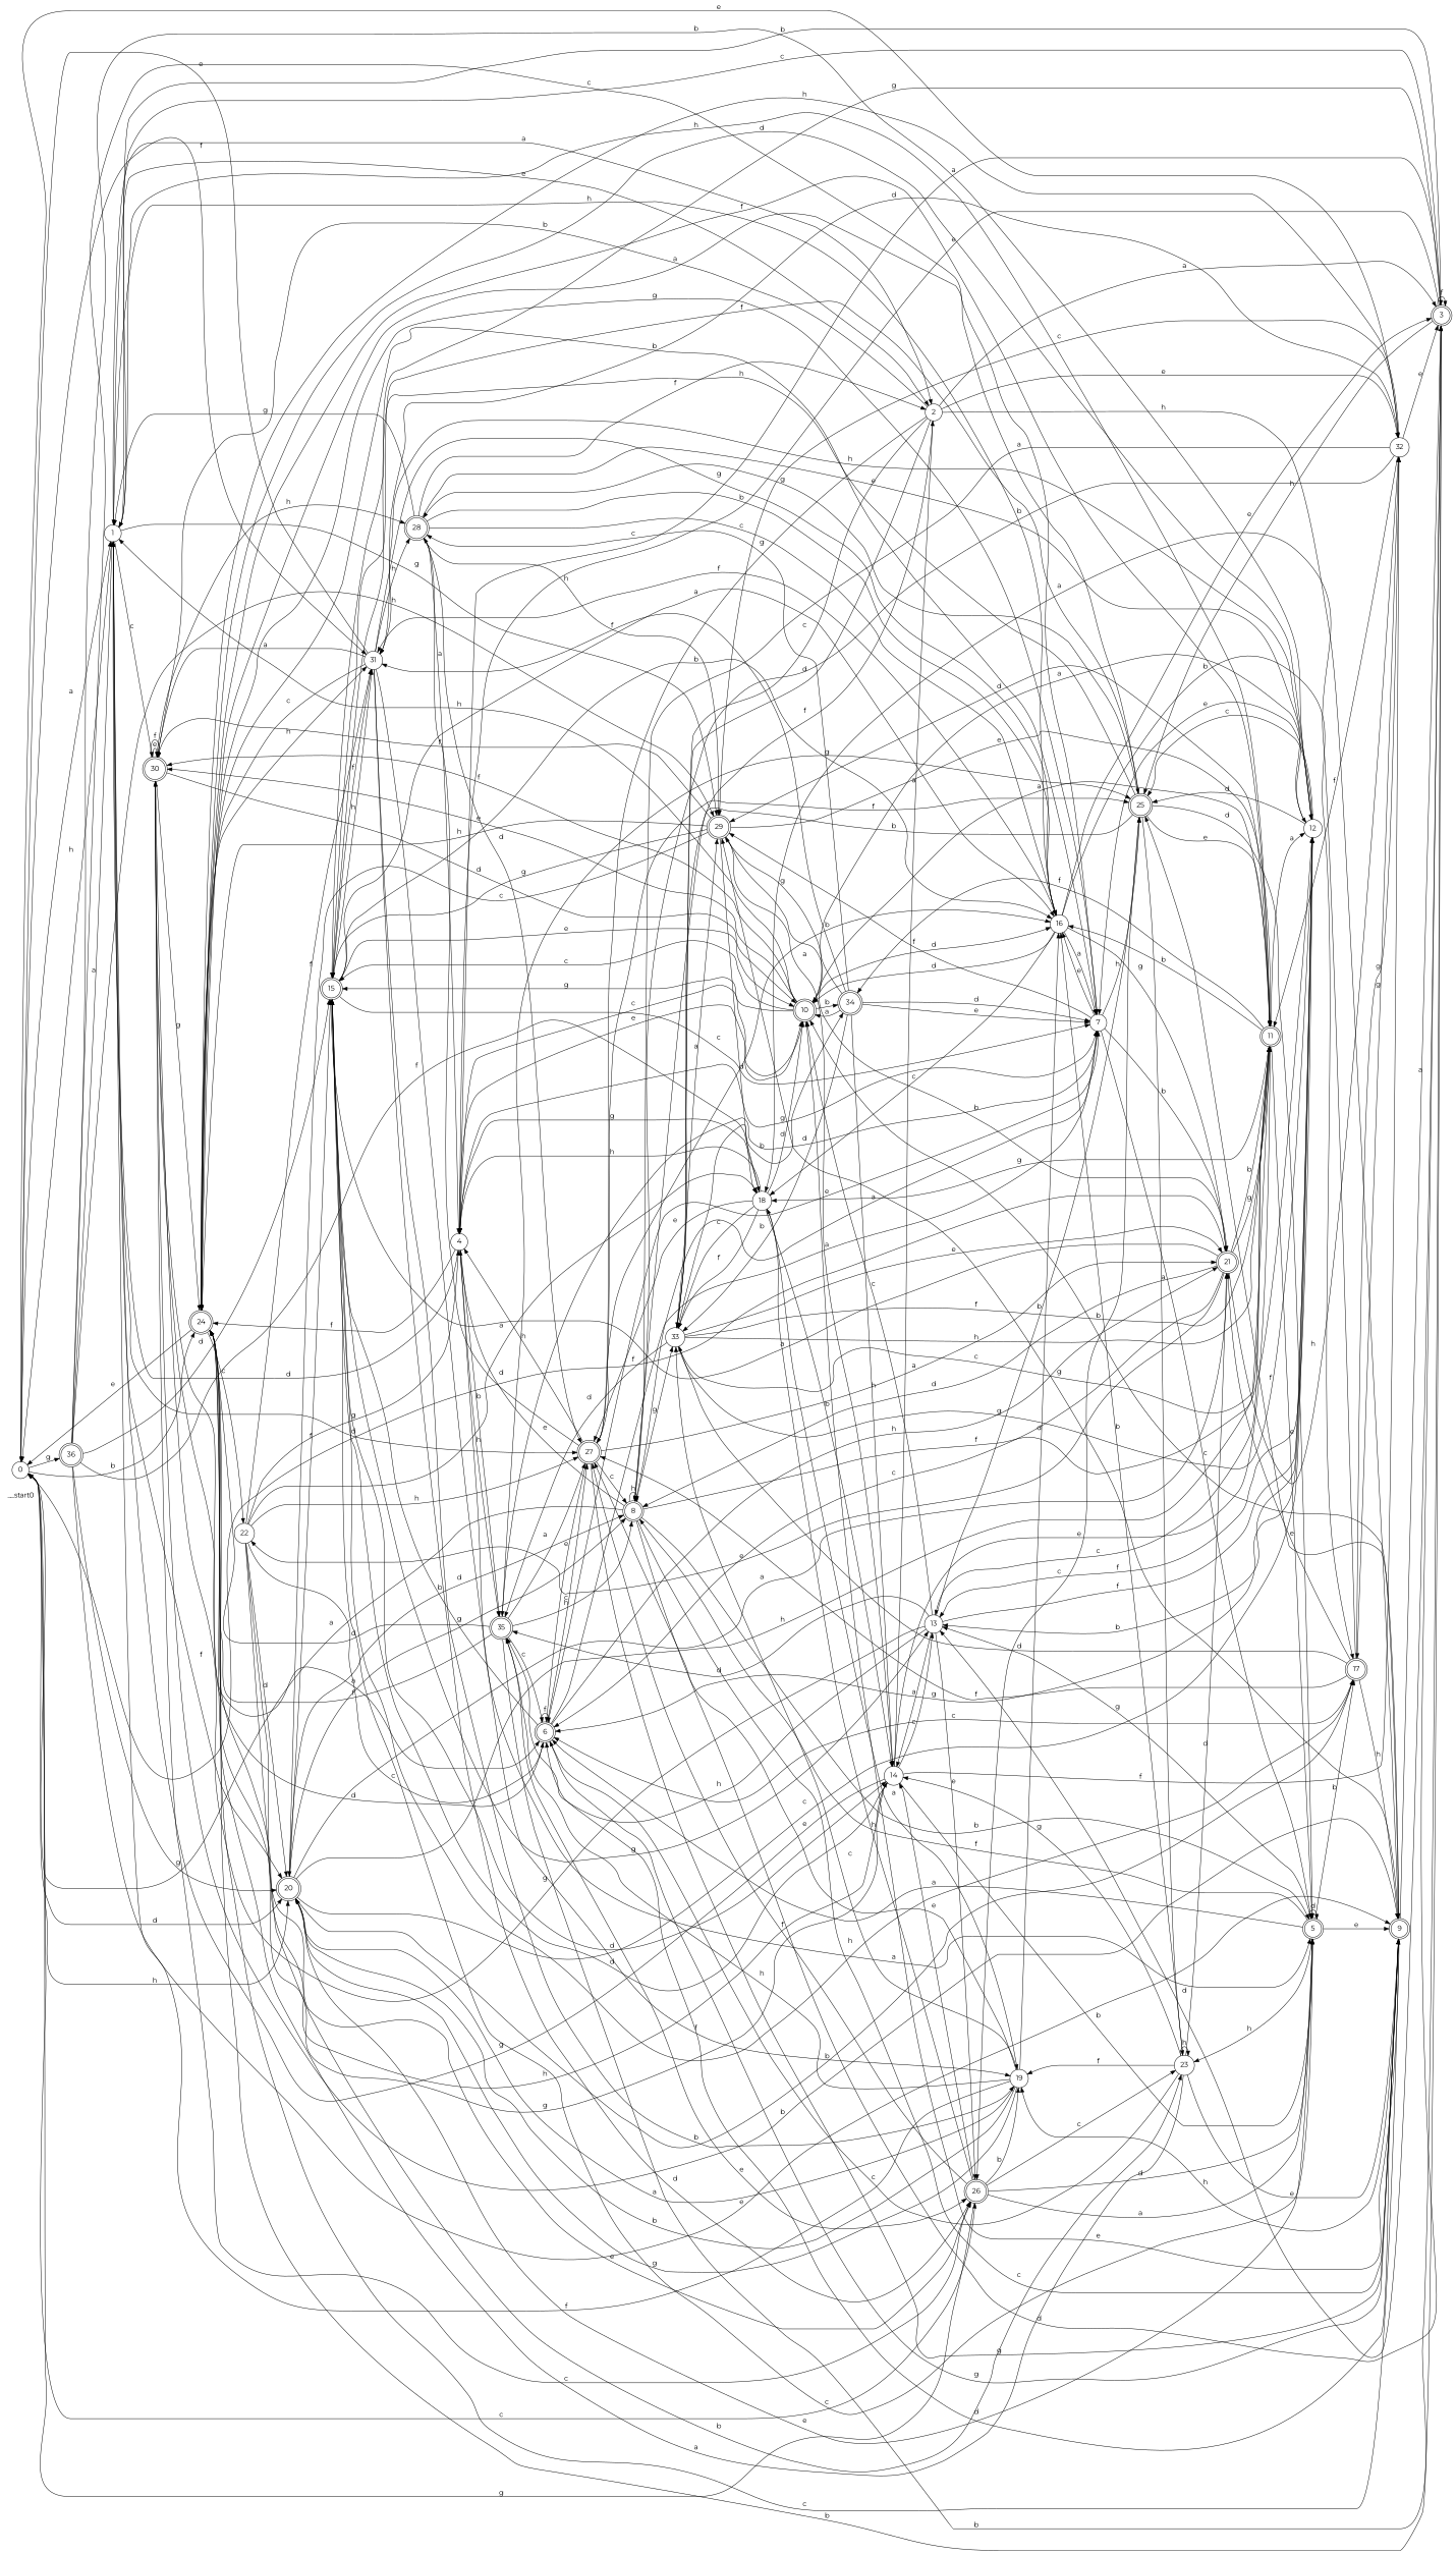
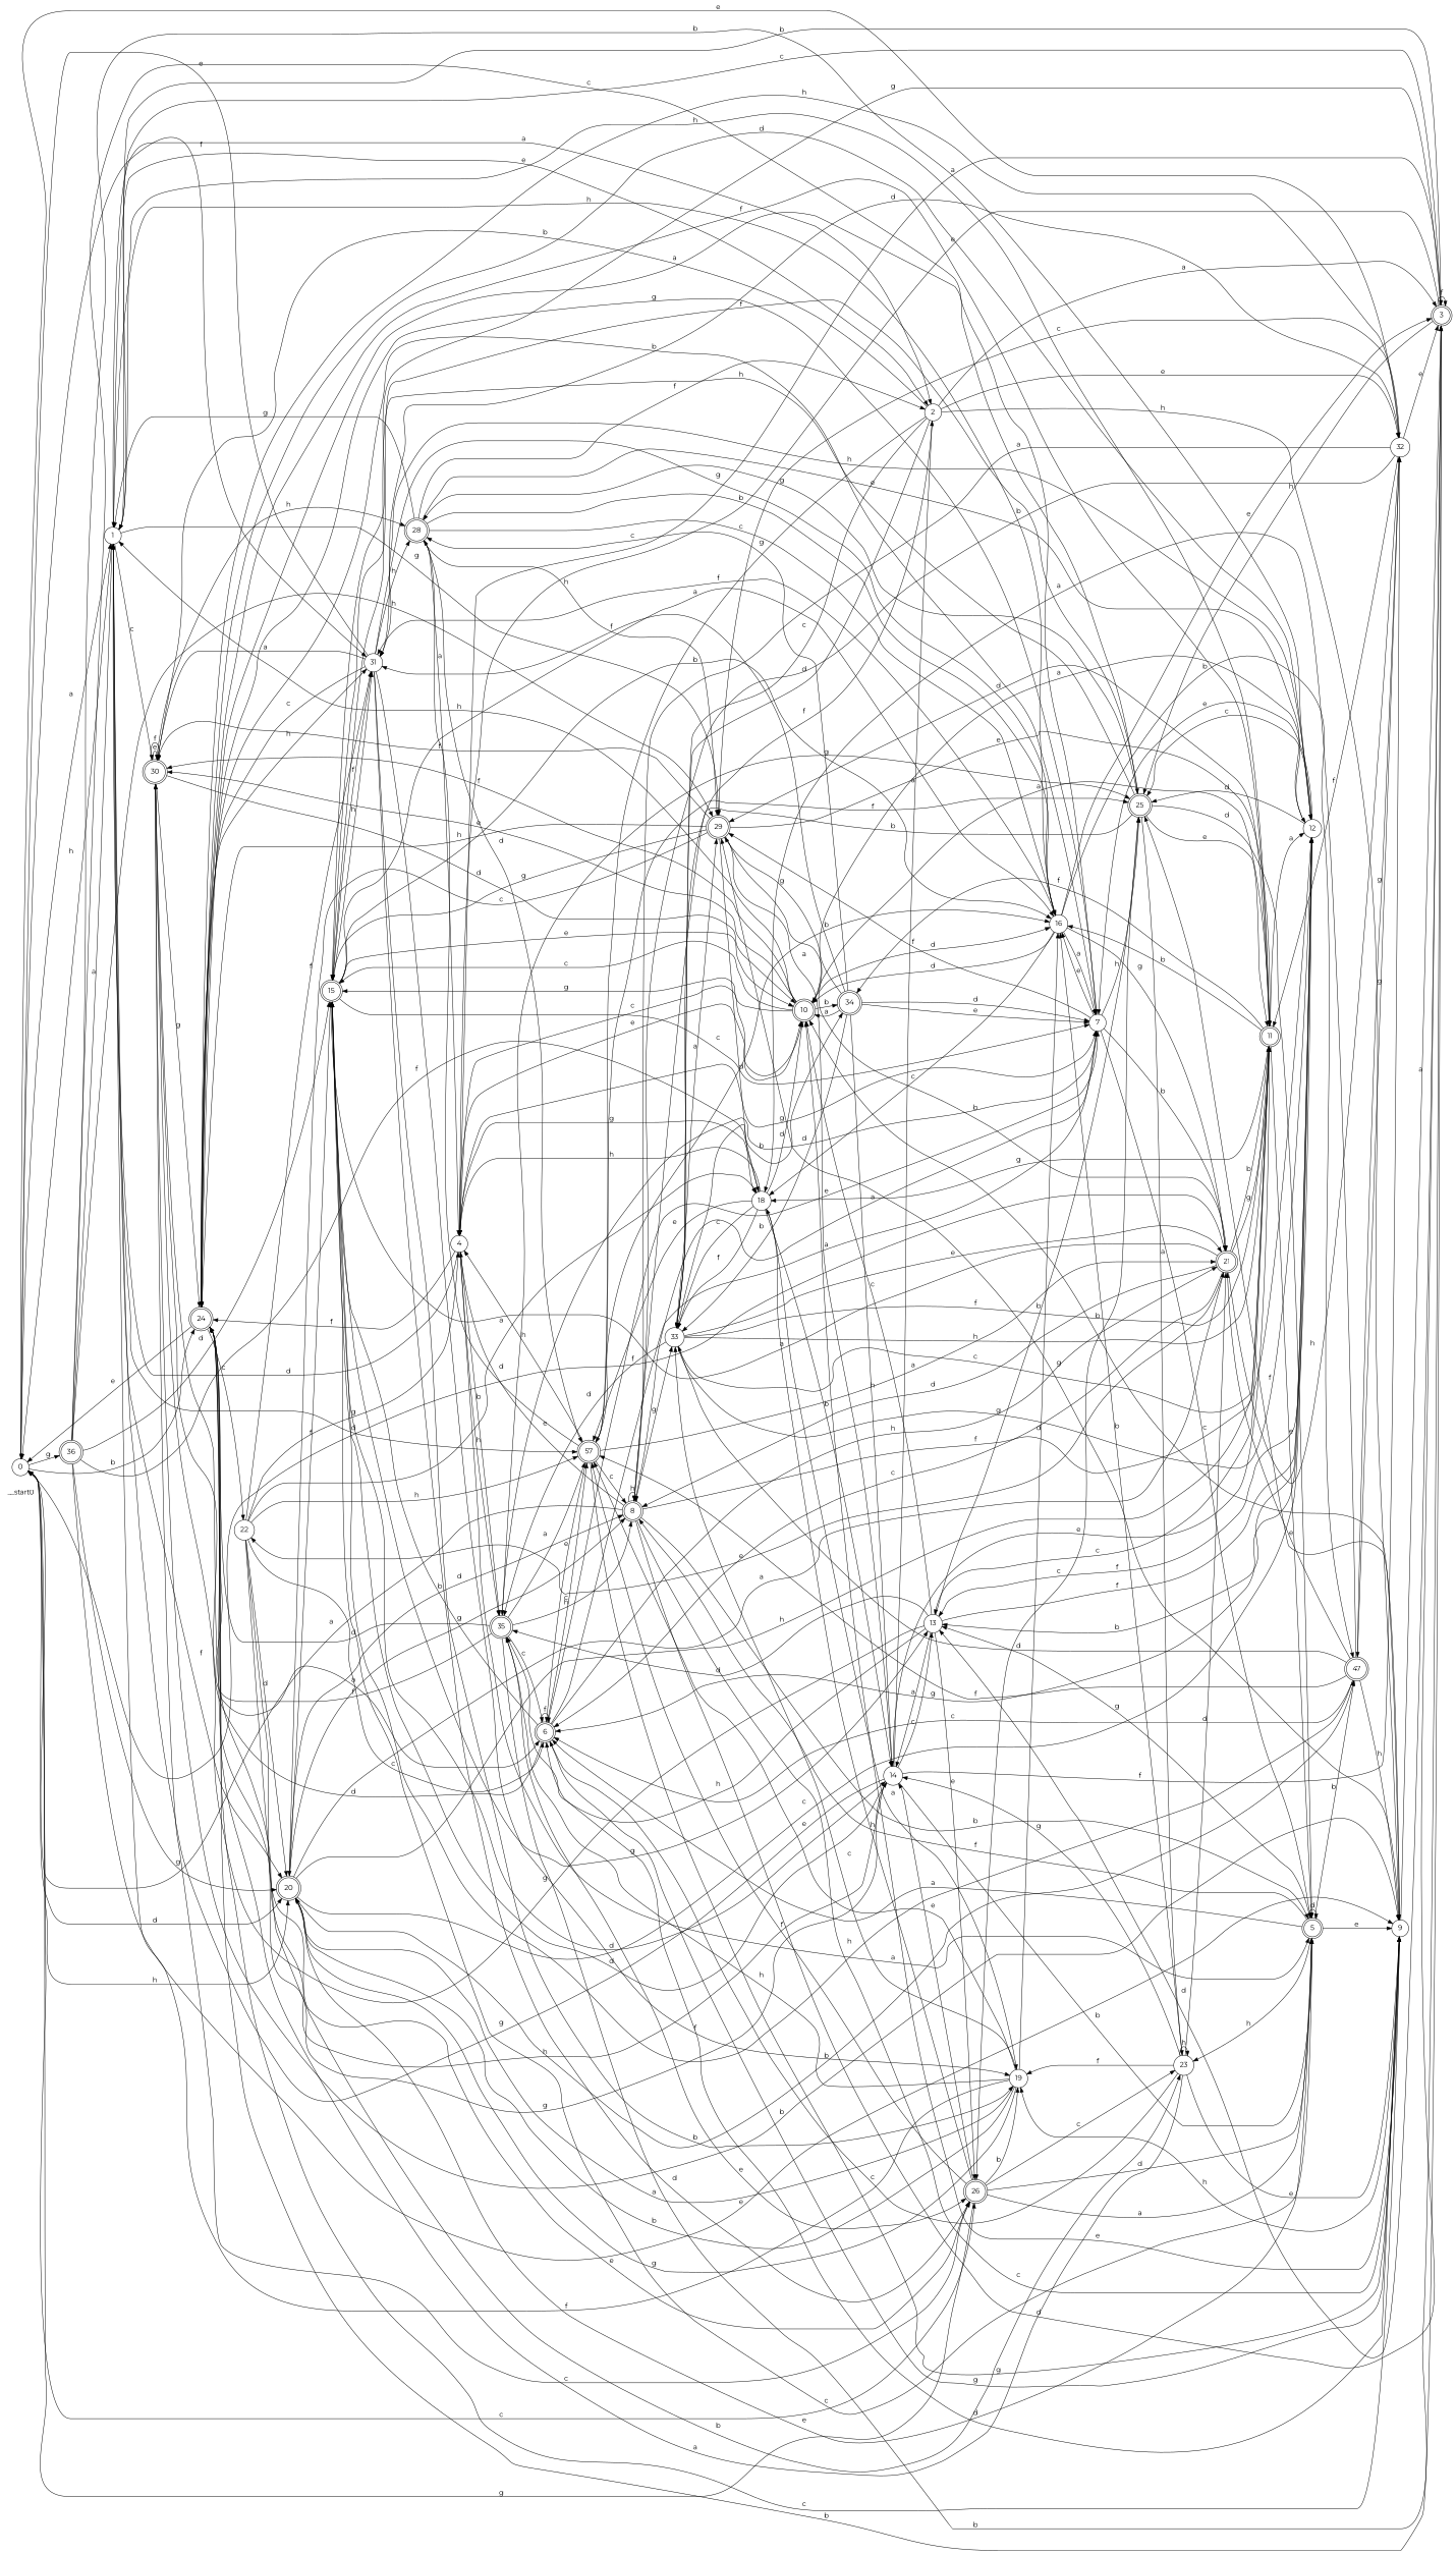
  digraph {
    fontname=Montserrat
    rankdir=LR
    node [fontname=Montserrat shape=doublecircle color=black fillcolor=white style="rounded,filled"]
    edge [fontname=Montserrat]
    __start0 [shape=none color="" fillcolor="" style=""]
    n2 [label=0 shape=circle style=filled]
    n3 [label=1 shape=circle style=filled]
    n4 [label=20]
    n5 [label=24]
    n6 [label=26]
    n7 [label=31 shape=circle style=filled]
    n8 [label=32 shape=circle style=filled]
    n9 [label=36]
    n10 [label=2 shape=circle style=filled]
    n11 [label=3]
-   n12 [label=27]
+   n12 [label=57]
    n13 [label=29]
    n14 [label=30]
    n15 [label=15]
    n16 [label=5]
    n17 [label=8]
-   n18 [label=17]
+   n18 [label=47]
    n19 [label=21]
    n20 [label=12 shape=circle style=filled]
    n21 [label=11]
    n22 [label=25]
    n23 [label=7 shape=circle style=filled]
    n24 [label=14 shape=circle style=filled]
    n25 [label=22 shape=circle style=filled]
    n26 [label=23 shape=circle style=filled]
    n27 [label=19 shape=circle style=filled]
    n28 [label=18 shape=circle style=filled]
    n29 [label=16 shape=circle style=filled]
    n30 [label=28]
-   n31 [label=9]
+   n31 [label=9 shape=circle]
    n32 [label=33 shape=circle style=filled]
    n33 [label=4 shape=circle style=filled]
    n34 [label=13 shape=circle style=filled]
    n35 [label=6]
    n36 [label=10]
    n37 [label=35]
    n38 [label=34]
    n2 -> n3 [label=a]
    n2 -> n4 [label=d]
    n2 -> n4 [label=h]
    n2 -> n5 [label=b]
    n2 -> n6 [label=c]
    n2 -> n7 [label=f]
    n2 -> n8 [label=e]
    n2 -> n9 [label=g]
    n3 -> n2 [label=h]
    n3 -> n4 [label=f]
    n3 -> n10 [label=a]
    n3 -> n10 [label=e]
    n3 -> n11 [label=b]
    n3 -> n12 [label=d]
    n3 -> n13 [label=g]
    n3 -> n14 [label=c]
    n4 -> n15 [label=f]
    n4 -> n16 [label=e]
    n4 -> n17 [label=d]
    n4 -> n17 [label=g]
    n4 -> n18 [label=b]
    n4 -> n19 [label=a]
    n4 -> n20 [label=c]
    n4 -> n21 [label=h]
    n5 -> n2 [label=e]
    n5 -> n7 [label=h]
    n5 -> n20 [label=d]
    n5 -> n21 [label=f]
    n5 -> n22 [label=a]
    n5 -> n23 [label=b]
    n5 -> n24 [label=g]
    n5 -> n25 [label=c]
    n6 -> n2 [label=g]
    n6 -> n12 [label=f]
    n6 -> n16 [label=a]
    n6 -> n16 [label=d]
    n6 -> n24 [label=e]
    n6 -> n26 [label=c]
    n6 -> n27 [label=b]
    n6 -> n28 [label=h]
    n7 -> n2 [label=e]
    n7 -> n5 [label=c]
    n7 -> n6 [label=d]
    n7 -> n14 [label=a]
    n7 -> n27 [label=b]
    n7 -> n27 [label=f]
    n7 -> n29 [label=g]
    n7 -> n30 [label=h]
    n8 -> n5 [label=h]
    n8 -> n7 [label=d]
    n8 -> n11 [label=e]
    n8 -> n13 [label=c]
    n8 -> n17 [label=a]
    n8 -> n17 [label=b]
    n8 -> n18 [label=g]
    n8 -> n21 [label=f]
    n9 -> n3 [label=a]
    n9 -> n4 [label=g]
    n9 -> n13 [label=h]
    n9 -> n15 [label=d]
    n9 -> n20 [label=b]
    n9 -> n23 [label=c]
    n9 -> n28 [label=f]
    n9 -> n31 [label=e]
    n10 -> n8 [label=e]
    n10 -> n11 [label=a]
    n10 -> n12 [label=g]
    n10 -> n14 [label=b]
    n10 -> n31 [label=h]
    n10 -> n32 [label=c]
    n10 -> n32 [label=d]
    n10 -> n32 [label=f]
    n11 -> n3 [label=c]
    n11 -> n5 [label=b]
    n11 -> n11 [label=f]
    n11 -> n15 [label=g]
    n11 -> n22 [label=h]
    n11 -> n33 [label=a]
    n11 -> n33 [label=e]
    n11 -> n34 [label=d]
    n12 -> n17 [label=c]
    n12 -> n19 [label=a]
    n12 -> n22 [label=f]
    n12 -> n29 [label=b]
    n12 -> n30 [label=d]
    n12 -> n31 [label=g]
    n12 -> n33 [label=h]
    n12 -> n35 [label=e]
    n13 -> n4 [label=c]
    n13 -> n5 [label=h]
    n13 -> n14 [label=f]
    n13 -> n15 [label=g]
    n13 -> n19 [label=b]
    n13 -> n21 [label=e]
    n13 -> n24 [label=a]
    n13 -> n28 [label=d]
    n14 -> n5 [label=g]
    n14 -> n6 [label=c]
    n14 -> n14 [label=e]
    n14 -> n14 [label=f]
    n14 -> n30 [label=h]
    n14 -> n31 [label=b]
    n14 -> n35 [label=a]
    n14 -> n36 [label=d]
    n15 -> n7 [label=f]
    n15 -> n7 [label=h]
    n15 -> n23 [label=c]
    n15 -> n24 [label=d]
    n15 -> n29 [label=a]
    n15 -> n29 [label=b]
    n15 -> n34 [label=g]
    n15 -> n36 [label=e]
    n16 -> n15 [label=c]
    n16 -> n16 [label=d]
    n16 -> n17 [label=f]
    n16 -> n18 [label=b]
    n16 -> n26 [label=h]
    n16 -> n31 [label=e]
    n16 -> n34 [label=g]
    n16 -> n35 [label=a]
    n17 -> n2 [label=a]
    n17 -> n11 [label=d]
    n17 -> n16 [label=b]
    n17 -> n17 [label=h]
    n17 -> n20 [label=f]
    n17 -> n31 [label=c]
    n17 -> n32 [label=g]
    n17 -> n33 [label=e]
    n18 -> n8 [label=g]
    n18 -> n12 [label=f]
    n18 -> n15 [label=h]
    n18 -> n19 [label=e]
    n18 -> n28 [label=a]
    n18 -> n31 [label=h]
    n18 -> n32 [label=d]
    n18 -> n35 [label=c]
    n19 -> n2 [label=f]
    n19 -> n8 [label=h]
    n19 -> n15 [label=a]
    n19 -> n17 [label=d]
    n19 -> n21 [label=b]
    n19 -> n21 [label=g]
    n19 -> n25 [label=e]
    n19 -> n35 [label=c]
    n20 -> n7 [label=h]
    n20 -> n22 [label=c]
    n20 -> n22 [label=d]
    n20 -> n23 [label=e]
    n20 -> n34 [label=b]
    n20 -> n34 [label=f]
    n20 -> n35 [label=g]
    n20 -> n36 [label=a]
    n21 -> n3 [label=h]
    n21 -> n13 [label=d]
    n21 -> n16 [label=e]
    n21 -> n20 [label=a]
    n21 -> n28 [label=g]
    n21 -> n29 [label=b]
    n21 -> n34 [label=c]
    n21 -> n38 [label=f]
    n22 -> n6 [label=c]
    n22 -> n15 [label=f]
    n22 -> n15 [label=h]
    n22 -> n16 [label=d]
    n22 -> n17 [label=b]
    n22 -> n21 [label=e]
    n22 -> n26 [label=a]
    n22 -> n30 [label=g]
    n23 -> n5 [label=g]
    n23 -> n13 [label=f]
    n23 -> n16 [label=c]
    n23 -> n17 [label=a]
    n23 -> n19 [label=b]
    n23 -> n22 [label=h]
    n23 -> n29 [label=e]
    n23 -> n37 [label=d]
    n24 -> n3 [label=g]
    n24 -> n5 [label=h]
    n24 -> n8 [label=f]
    n24 -> n10 [label=a]
    n24 -> n15 [label=d]
    n24 -> n16 [label=b]
    n24 -> n21 [label=e]
    n24 -> n34 [label=c]
    n25 -> n4 [label=d]
    n25 -> n6 [label=e]
    n25 -> n7 [label=f]
    n25 -> n12 [label=h]
    n25 -> n26 [label=b]
    n25 -> n28 [label=a]
    n25 -> n33 [label=g]
    n25 -> n35 [label=c]
    n26 -> n5 [label=a]
    n26 -> n19 [label=d]
    n26 -> n24 [label=g]
    n26 -> n26 [label=h]
    n26 -> n27 [label=f]
    n26 -> n29 [label=b]
    n26 -> n31 [label=e]
    n26 -> n35 [label=c]
    n27 -> n3 [label=f]
    n27 -> n4 [label=a]
    n27 -> n4 [label=b]
    n27 -> n4 [label=g]
    n27 -> n12 [label=e]
    n27 -> n29 [label=d]
    n27 -> n32 [label=c]
    n27 -> n37 [label=h]
    n28 -> n12 [label=e]
    n28 -> n24 [label=b]
    n28 -> n27 [label=a]
    n28 -> n32 [label=c]
    n28 -> n32 [label=f]
    n28 -> n33 [label=g]
    n28 -> n33 [label=h]
    n28 -> n36 [label=d]
    n29 -> n3 [label=h]
    n29 -> n7 [label=f]
    n29 -> n11 [label=e]
    n29 -> n18 [label=b]
    n29 -> n19 [label=g]
    n29 -> n23 [label=a]
    n29 -> n28 [label=c]
    n29 -> n36 [label=d]
    n30 -> n3 [label=g]
    n30 -> n10 [label=f]
    n30 -> n12 [label=d]
    n30 -> n13 [label=h]
    n30 -> n20 [label=e]
    n30 -> n29 [label=b]
    n30 -> n29 [label=c]
    n30 -> n33 [label=a]
    n31 -> n5 [label=c]
    n31 -> n11 [label=a]
    n31 -> n13 [label=g]
    n31 -> n22 [label=f]
    n31 -> n27 [label=h]
    n31 -> n35 [label=d]
    n31 -> n36 [label=b]
    n31 -> n36 [label=e]
    n32 -> n13 [label=a]
    n32 -> n19 [label=e]
    n32 -> n20 [label=g]
    n32 -> n21 [label=c]
    n32 -> n21 [label=f]
    n32 -> n21 [label=h]
    n32 -> n37 [label=d]
    n32 -> n38 [label=b]
    n33 -> n3 [label=d]
    n33 -> n5 [label=f]
    n33 -> n16 [label=a]
    n33 -> n23 [label=g]
    n33 -> n36 [label=c]
    n33 -> n36 [label=e]
    n33 -> n37 [label=b]
    n33 -> n37 [label=h]
    n34 -> n6 [label=e]
    n34 -> n14 [label=g]
    n34 -> n20 [label=f]
    n34 -> n22 [label=b]
    n34 -> n24 [label=a]
    n34 -> n36 [label=c]
    n34 -> n37 [label=d]
    n34 -> n37 [label=h]
    n35 -> n12 [label=c]
    n35 -> n14 [label=d]
    n35 -> n15 [label=b]
    n35 -> n19 [label=h]
    n35 -> n23 [label=a]
    n35 -> n23 [label=e]
    n35 -> n31 [label=g]
    n35 -> n35 [label=f]
    n36 -> n3 [label=h]
    n36 -> n14 [label=e]
    n36 -> n14 [label=f]
    n36 -> n15 [label=c]
    n36 -> n15 [label=g]
    n36 -> n21 [label=a]
    n36 -> n29 [label=d]
    n36 -> n38 [label=b]
    n37 -> n5 [label=d]
    n37 -> n5 [label=f]
    n37 -> n6 [label=e]
    n37 -> n11 [label=b]
    n37 -> n12 [label=a]
    n37 -> n17 [label=h]
    n37 -> n22 [label=g]
    n37 -> n35 [label=c]
    n38 -> n7 [label=f]
    n38 -> n13 [label=g]
    n38 -> n23 [label=d]
    n38 -> n23 [label=e]
    n38 -> n24 [label=h]
    n38 -> n30 [label=c]
    n38 -> n32 [label=b]
    n38 -> n36 [label=a]
  }
